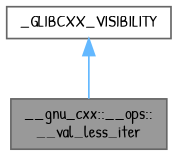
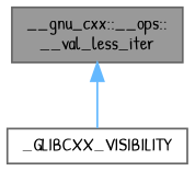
  digraph {
    rankdir=TB
    fontname="Patrick Hand"
    node [fontname="Patrick Hand" fontsize=10 shape=box style=filled]
    n1 [color=gray40 fillcolor=grey60 fontcolor=black height=0.2 label="__gnu_cxx::__ops::\l__val_less_iter" width=0.4]
    n2 [color=grey40 fillcolor=white height=0.2 label=_GLIBCXX_VISIBILITY width=0.4]
-   n2 -> n1 [color=steelblue1 dir=back fontname="Patrick Hand" fontsize=10 labelfontname=Helvetica labelfontsize=10 style=solid]
+   n1 -> n2 [color=steelblue1 dir=back fontname="Patrick Hand" fontsize=10 labelfontname=Helvetica labelfontsize=10 style=solid]
  }
